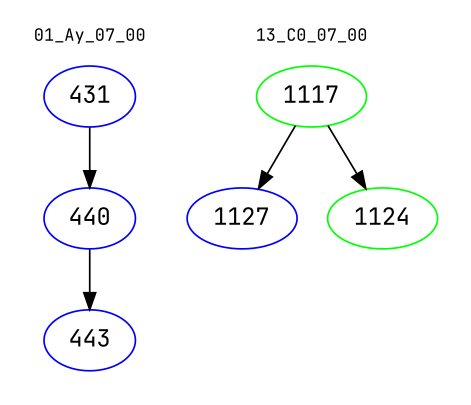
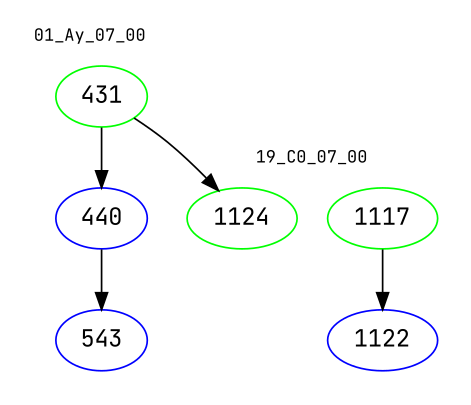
  digraph {
    fontname="JetBrains Mono"
    node [color=blue fontname="JetBrains Mono"]
    edge [color=black fontname="JetBrains Mono"]
    n1 [label=440]
-   n2 [label=431]
-   n3 [label=443]
+   n2 [color=green label=431]
+   n3 [label=543]
    n4 [color=green label=1117]
-   n5 [label=1127]
+   n5 [label=1122]
    n6 [color=green label=1124]
    subgraph cluster_1 {
      color=white
      fontsize=10
      label="01_Ay_07_00"
      n1
      n2
      n3
    }
    subgraph cluster_2 {
      color=white
      fontsize=10
-     label="13_C0_07_00"
+     label="19_C0_07_00"
      n4
      n5
      n6
    }
    n1 -> n3
    n2 -> n1
    n4 -> n5
-   n4 -> n6
+   n2 -> n6
  }
